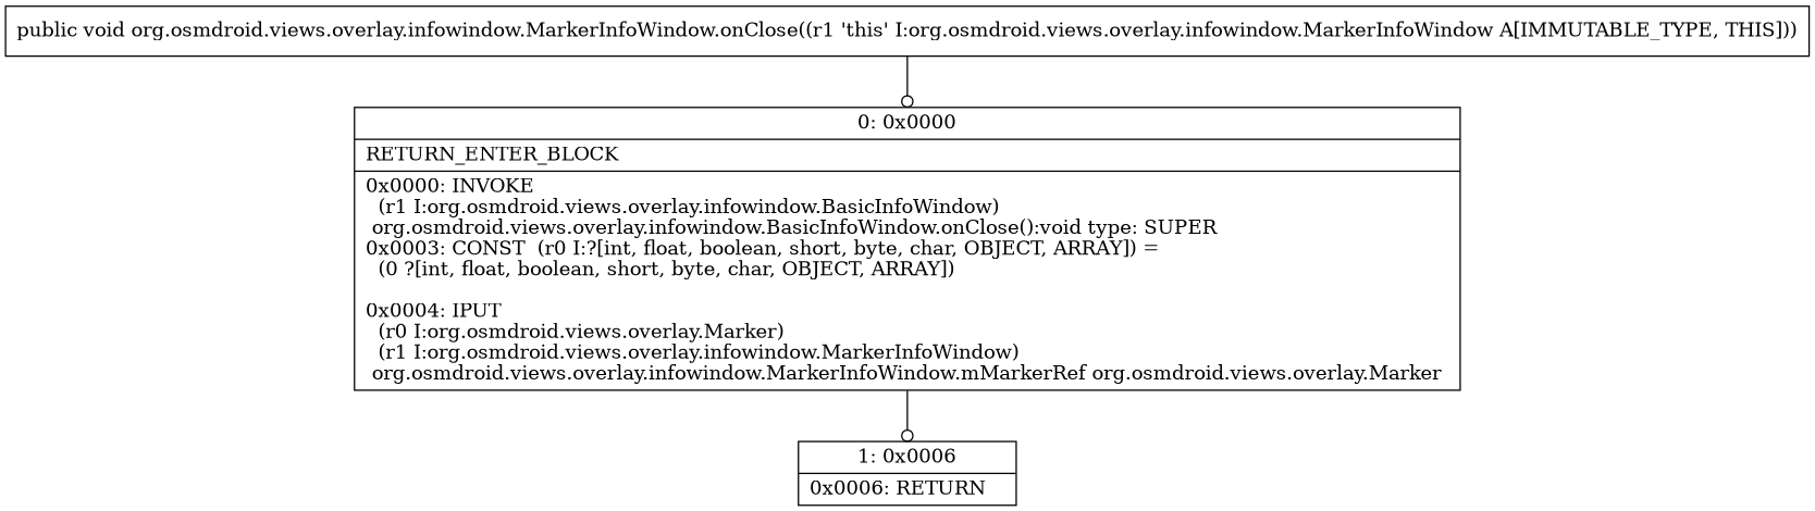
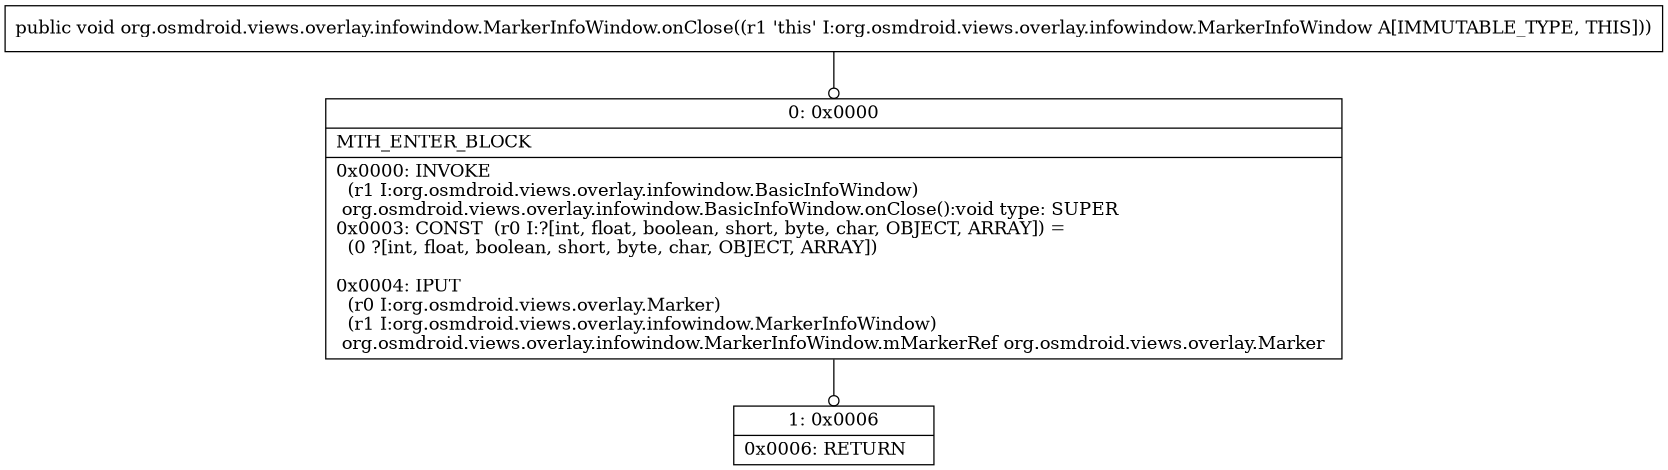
  digraph {
    node [shape=record]
    edge [arrowhead=odot]
-   n1 [label="{0\:\ 0x0000|RETURN_ENTER_BLOCK\l|0x0000: INVOKE  \l  (r1 I:org.osmdroid.views.overlay.infowindow.BasicInfoWindow)\l org.osmdroid.views.overlay.infowindow.BasicInfoWindow.onClose():void type: SUPER \l0x0003: CONST  (r0 I:?[int, float, boolean, short, byte, char, OBJECT, ARRAY]) = \l  (0 ?[int, float, boolean, short, byte, char, OBJECT, ARRAY])\l \l0x0004: IPUT  \l  (r0 I:org.osmdroid.views.overlay.Marker)\l  (r1 I:org.osmdroid.views.overlay.infowindow.MarkerInfoWindow)\l org.osmdroid.views.overlay.infowindow.MarkerInfoWindow.mMarkerRef org.osmdroid.views.overlay.Marker \l}"]
+   n1 [label="{0\:\ 0x0000|MTH_ENTER_BLOCK\l|0x0000: INVOKE  \l  (r1 I:org.osmdroid.views.overlay.infowindow.BasicInfoWindow)\l org.osmdroid.views.overlay.infowindow.BasicInfoWindow.onClose():void type: SUPER \l0x0003: CONST  (r0 I:?[int, float, boolean, short, byte, char, OBJECT, ARRAY]) = \l  (0 ?[int, float, boolean, short, byte, char, OBJECT, ARRAY])\l \l0x0004: IPUT  \l  (r0 I:org.osmdroid.views.overlay.Marker)\l  (r1 I:org.osmdroid.views.overlay.infowindow.MarkerInfoWindow)\l org.osmdroid.views.overlay.infowindow.MarkerInfoWindow.mMarkerRef org.osmdroid.views.overlay.Marker \l}"]
    n2 [label="{1\:\ 0x0006|0x0006: RETURN   \l}"]
    n3 [label="{public void org.osmdroid.views.overlay.infowindow.MarkerInfoWindow.onClose((r1 'this' I:org.osmdroid.views.overlay.infowindow.MarkerInfoWindow A[IMMUTABLE_TYPE, THIS])) }"]
    n1 -> n2
    n3 -> n1
  }
